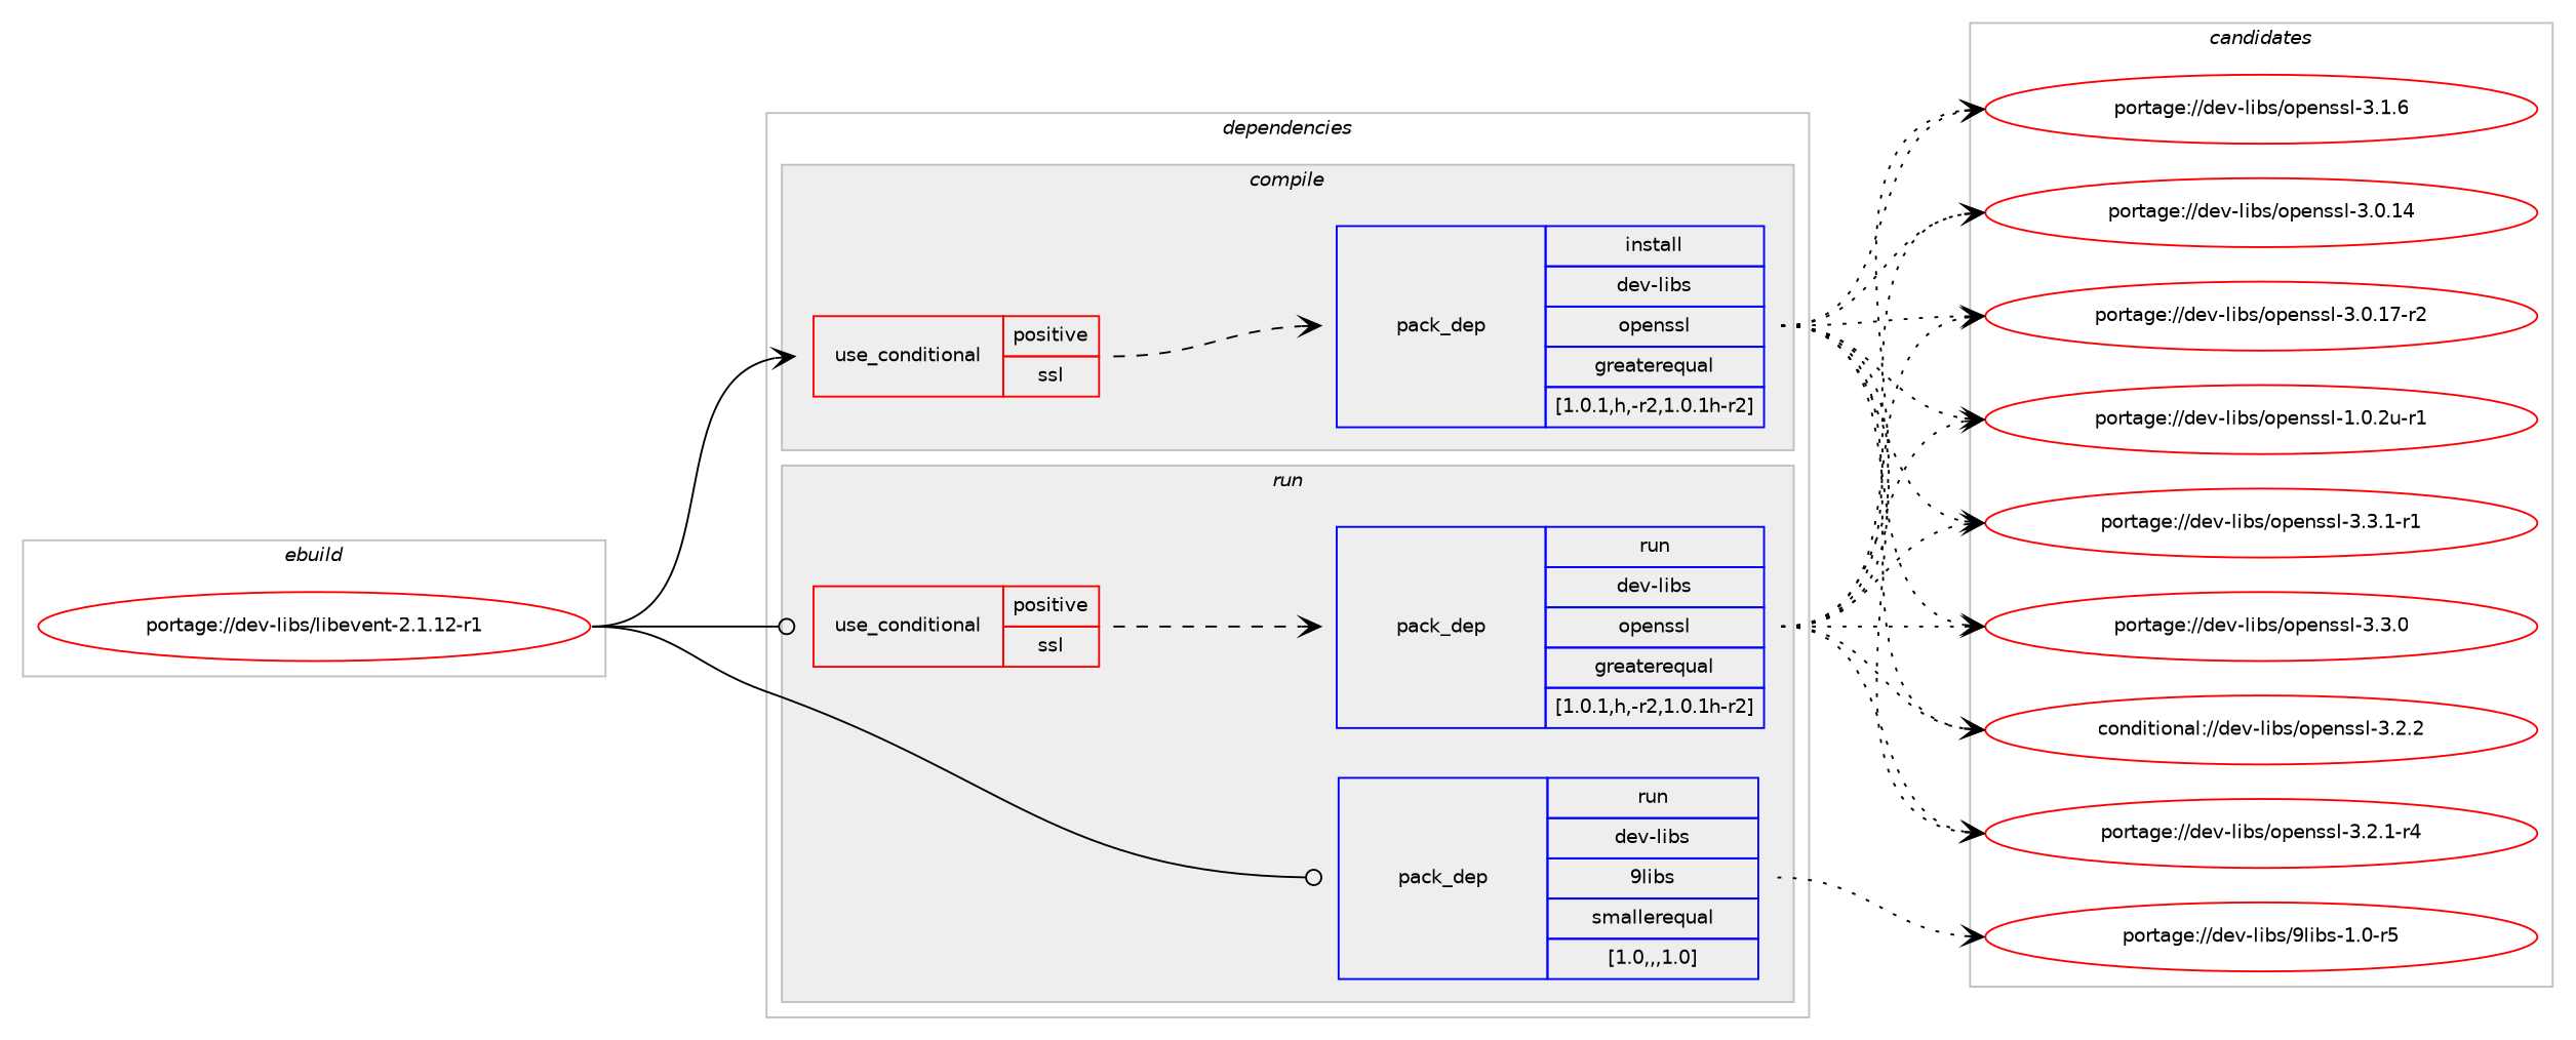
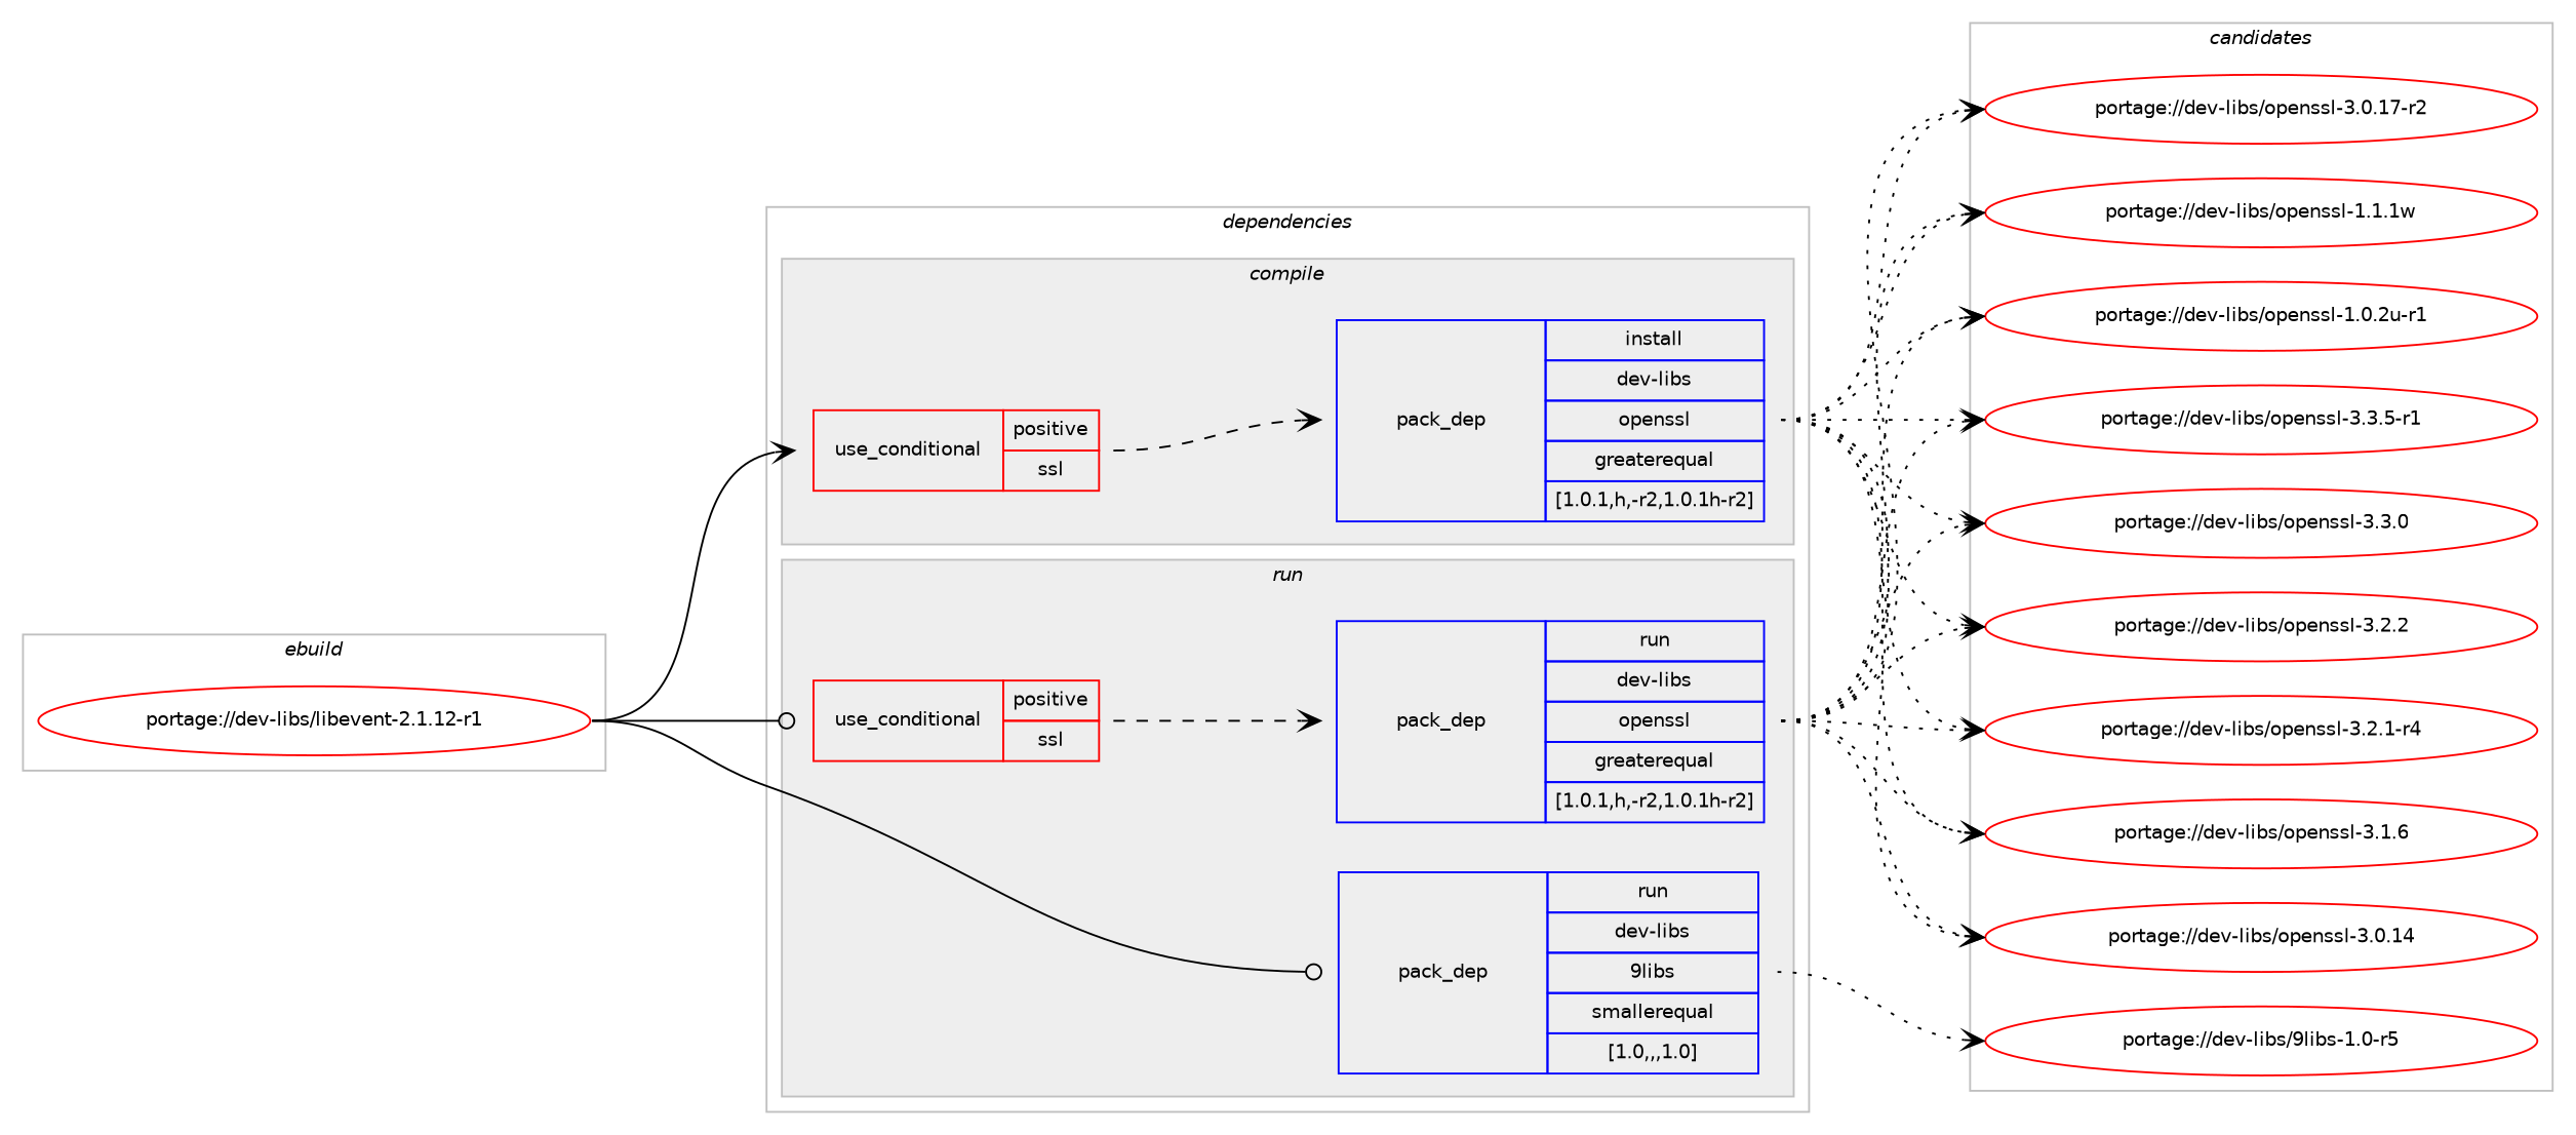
  digraph {
    compound=true
    concentrate=true
    fontname="DejaVu Sans"
    fontsize=10
    newrank=true
    rankdir=LR
    ranksep=1.5
    node [color=red fontname="DejaVu Sans" fontsize=10]
    edge [arrowhead=vee fontname="DejaVu Sans" headport=w style=dotted tailport=e weight=100]
    n1 [label="portage://dev-libs/libevent-2.1.12-r1" width=4]
    n2 [color=blue label=<<TABLE BORDER="0" CELLBORDER="1" CELLSPACING="0" CELLPADDING="4" WIDTH="220"><TR><TD ROWSPAN="6" CELLPADDING="30">pack_dep</TD></TR><TR><TD WIDTH="110">install</TD></TR><TR><TD>dev-libs</TD></TR><TR><TD>openssl</TD></TR><TR><TD>greaterequal</TD></TR><TR><TD>[1.0.1,h,-r2,1.0.1h-r2]</TD></TR></TABLE>> shape=none]
    n3 [label=<<TABLE BORDER="0" CELLBORDER="1" CELLSPACING="0" CELLPADDING="4"><TR><TD ROWSPAN="3" CELLPADDING="10">use_conditional</TD></TR><TR><TD>positive</TD></TR><TR><TD>ssl</TD></TR></TABLE>> shape=none]
    n4 [color=blue label=<<TABLE BORDER="0" CELLBORDER="1" CELLSPACING="0" CELLPADDING="4" WIDTH="220"><TR><TD ROWSPAN="6" CELLPADDING="30">pack_dep</TD></TR><TR><TD WIDTH="110">run</TD></TR><TR><TD>dev-libs</TD></TR><TR><TD>openssl</TD></TR><TR><TD>greaterequal</TD></TR><TR><TD>[1.0.1,h,-r2,1.0.1h-r2]</TD></TR></TABLE>> shape=none]
    n5 [label=<<TABLE BORDER="0" CELLBORDER="1" CELLSPACING="0" CELLPADDING="4"><TR><TD ROWSPAN="3" CELLPADDING="10">use_conditional</TD></TR><TR><TD>positive</TD></TR><TR><TD>ssl</TD></TR></TABLE>> shape=none]
    n6 [color=blue label=<<TABLE BORDER="0" CELLBORDER="1" CELLSPACING="0" CELLPADDING="4" WIDTH="220"><TR><TD ROWSPAN="6" CELLPADDING="30">pack_dep</TD></TR><TR><TD WIDTH="110">run</TD></TR><TR><TD>dev-libs</TD></TR><TR><TD>9libs</TD></TR><TR><TD>smallerequal</TD></TR><TR><TD>[1.0,,,1.0]</TD></TR></TABLE>> shape=none]
-   n7 [label="portage://dev-libs/openssl-3.3.1-r1" width=4]
+   n7 [label="portage://dev-libs/openssl-3.3.5-r1" width=4]
    n8 [label="portage://dev-libs/openssl-3.3.0" width=4]
-   n9 [label="conditional://dev-libs/openssl-3.2.2" width=4]
+   n9 [label="portage://dev-libs/openssl-3.2.2" width=4]
    n10 [label="portage://dev-libs/openssl-3.2.1-r4" width=4]
    n11 [label="portage://dev-libs/openssl-3.1.6" width=4]
    n12 [label="portage://dev-libs/openssl-3.0.14" width=4]
    n13 [label="portage://dev-libs/openssl-3.0.17-r2" width=4]
+   n14 [label="portage://dev-libs/openssl-1.1.1w" width=4]
    n15 [label="portage://dev-libs/openssl-1.0.2u-r1" width=4]
    n16 [label="portage://dev-libs/9libs-1.0-r5" width=4]
    subgraph cluster_1 {
      color=gray
      label=<<i>ebuild</i>>
      n1
    }
    subgraph cluster_2 {
      color=gray
      label=<<i>dependencies</i>>
      subgraph cluster_3 {
        color=gray
        fillcolor="#eeeeee"
        label=<<i>compile</i>>
        style=filled
        subgraph sub_4 {
          color=gray
          fillcolor="#eeeeee"
          label=<<i>compile</i>>
          style=filled
          n3
          subgraph sub_5 {
            color=gray
            fillcolor="#eeeeee"
            label=<<i>compile</i>>
            style=filled
            n2
          }
        }
      }
      subgraph cluster_6 {
        color=gray
        fillcolor="#eeeeee"
        label=<<i>compile and run</i>>
        style=filled
      }
      subgraph cluster_7 {
        color=gray
        fillcolor="#eeeeee"
        label=<<i>run</i>>
        style=filled
        subgraph sub_8 {
          color=gray
          fillcolor="#eeeeee"
          label=<<i>run</i>>
          style=filled
          n5
          subgraph sub_9 {
            color=gray
            fillcolor="#eeeeee"
            label=<<i>run</i>>
            style=filled
            n4
          }
        }
        subgraph sub_10 {
          color=gray
          fillcolor="#eeeeee"
          label=<<i>run</i>>
          style=filled
          n6
        }
      }
    }
    subgraph cluster_11 {
      color=gray
      label=<<i>candidates</i>>
      rank=same
      subgraph sub_12 {
        color=black
        label=<<i>candidates</i>>
        nodesep=1
        rank=same
        n7
        n8
        n9
        n10
        n11
        n12
        n13
+       n14
        n15
      }
      subgraph sub_13 {
        color=black
        label=<<i>candidates</i>>
        nodesep=1
        rank=same
        n7
        n8
        n9
        n10
        n11
        n12
        n13
+       n14
        n15
      }
      subgraph sub_14 {
        color=black
        label=<<i>candidates</i>>
        nodesep=1
        rank=same
        n16
      }
    }
    n1 -> n3 [style=solid weight=20]
    n1 -> n5 [arrowhead=odot style=solid weight=20]
    n1 -> n6 [arrowhead=odot style=solid weight=20]
    n2 -> n7
    n2 -> n8
    n2 -> n9
    n2 -> n10
    n2 -> n11
    n2 -> n12
    n2 -> n13
+   n2 -> n14
    n2 -> n15
    n3 -> n2 [style=dashed weight=20]
    n4 -> n7
    n4 -> n8
    n4 -> n9
    n4 -> n10
    n4 -> n11
    n4 -> n12
    n4 -> n13
+   n4 -> n14
    n4 -> n15
    n5 -> n4 [style=dashed weight=20]
    n6 -> n16
  }
